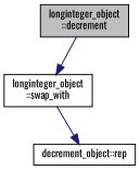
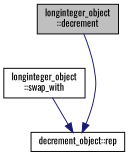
  digraph {
    fontname=Oswald
    rankdir=TB
    node [color=black fillcolor=white fontname=Oswald fontsize=10 shape=record style=filled]
    edge [color=midnightblue fontname=Oswald fontsize=10 labelfontname=Helvetica labelfontsize=10 style=solid]
    n1 [fillcolor=grey75 fontcolor=black height=0.2 label="longinteger_object\l::decrement" width=0.4]
    n2 [height=0.2 label="longinteger_object\l::swap_with" width=0.4]
    n3 [height=0.2 label="decrement_object::rep" width=0.4]
-   n1 -> n2
+   n1 -> n3
    n2 -> n3
  }
